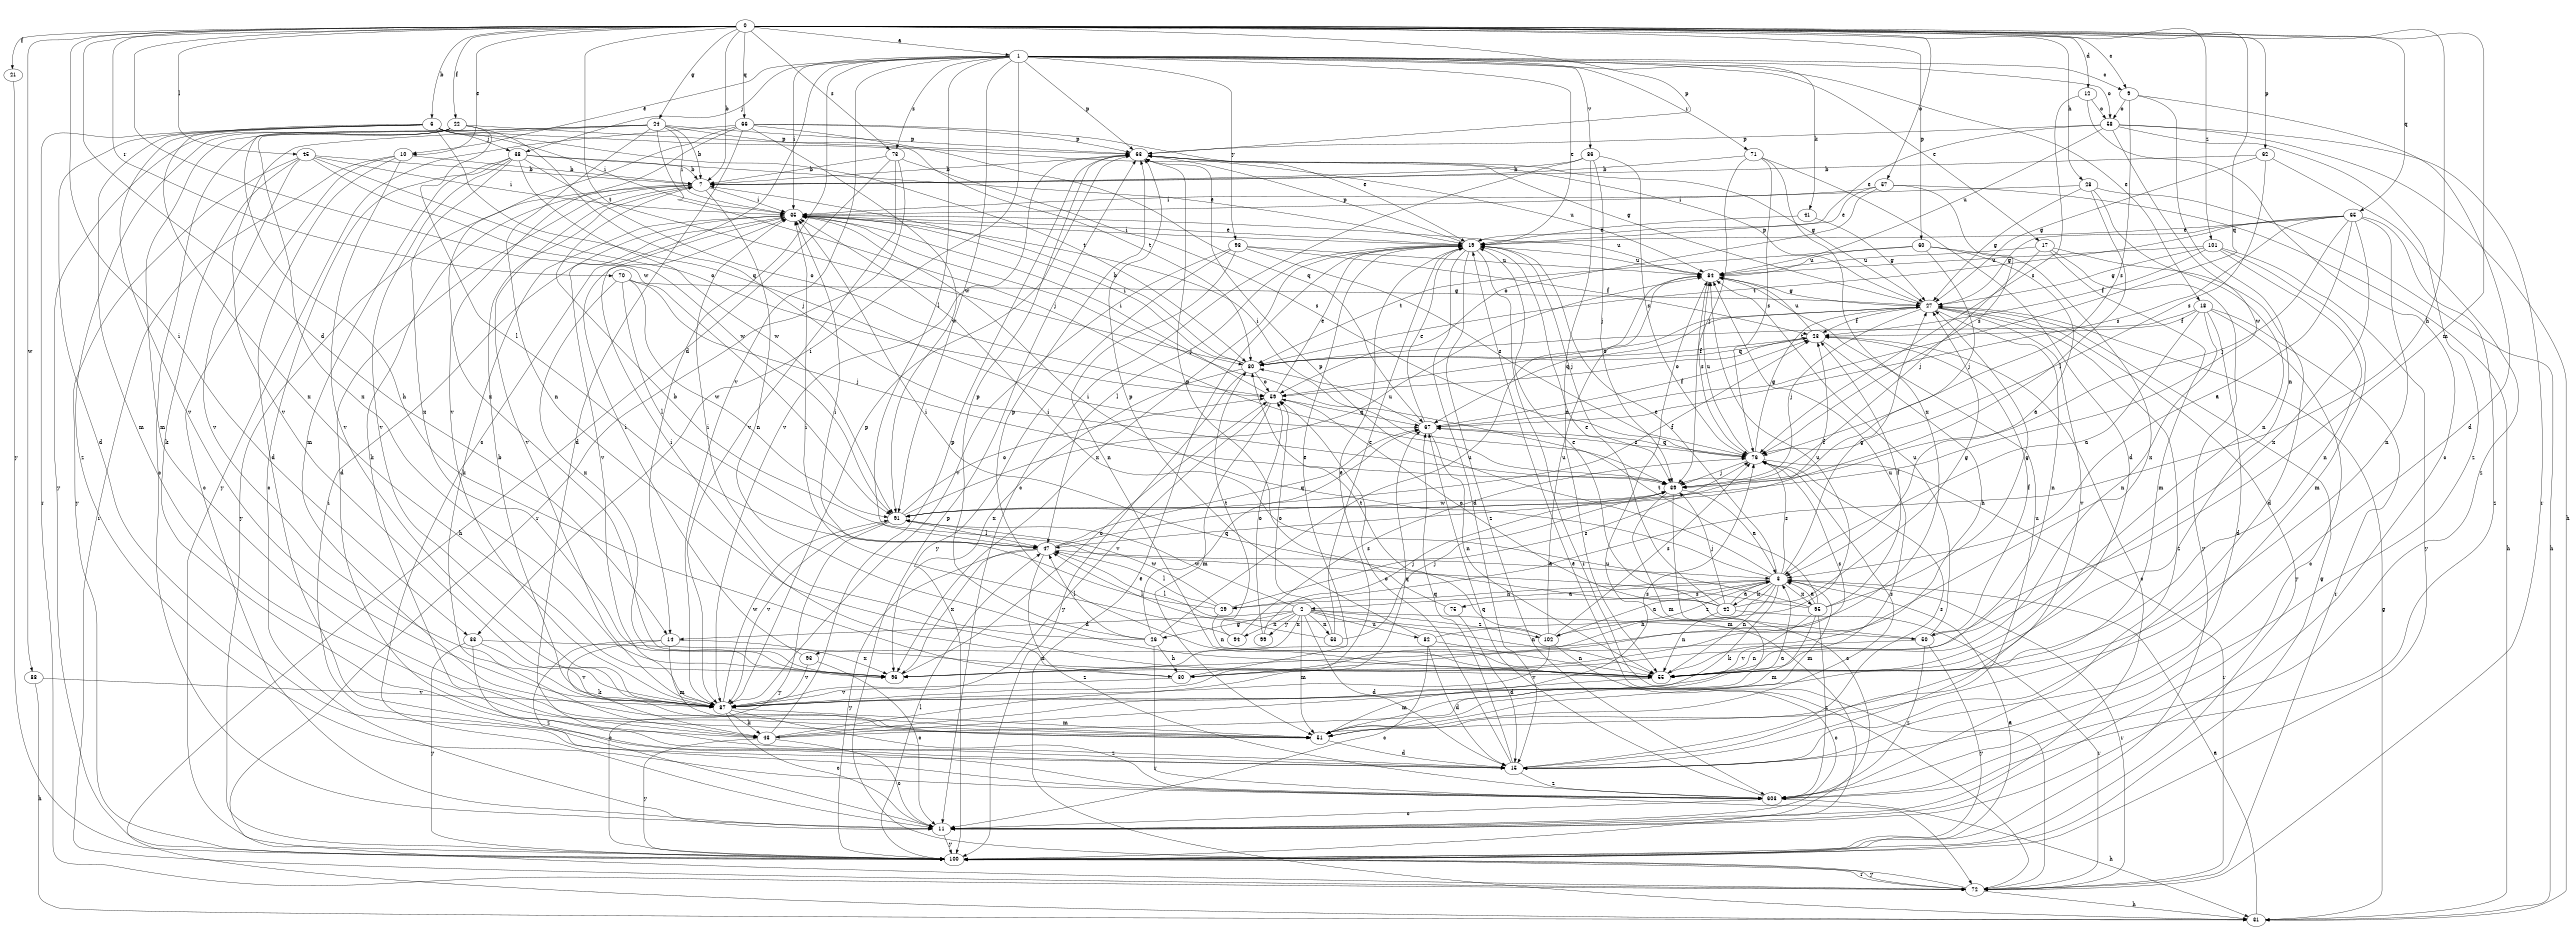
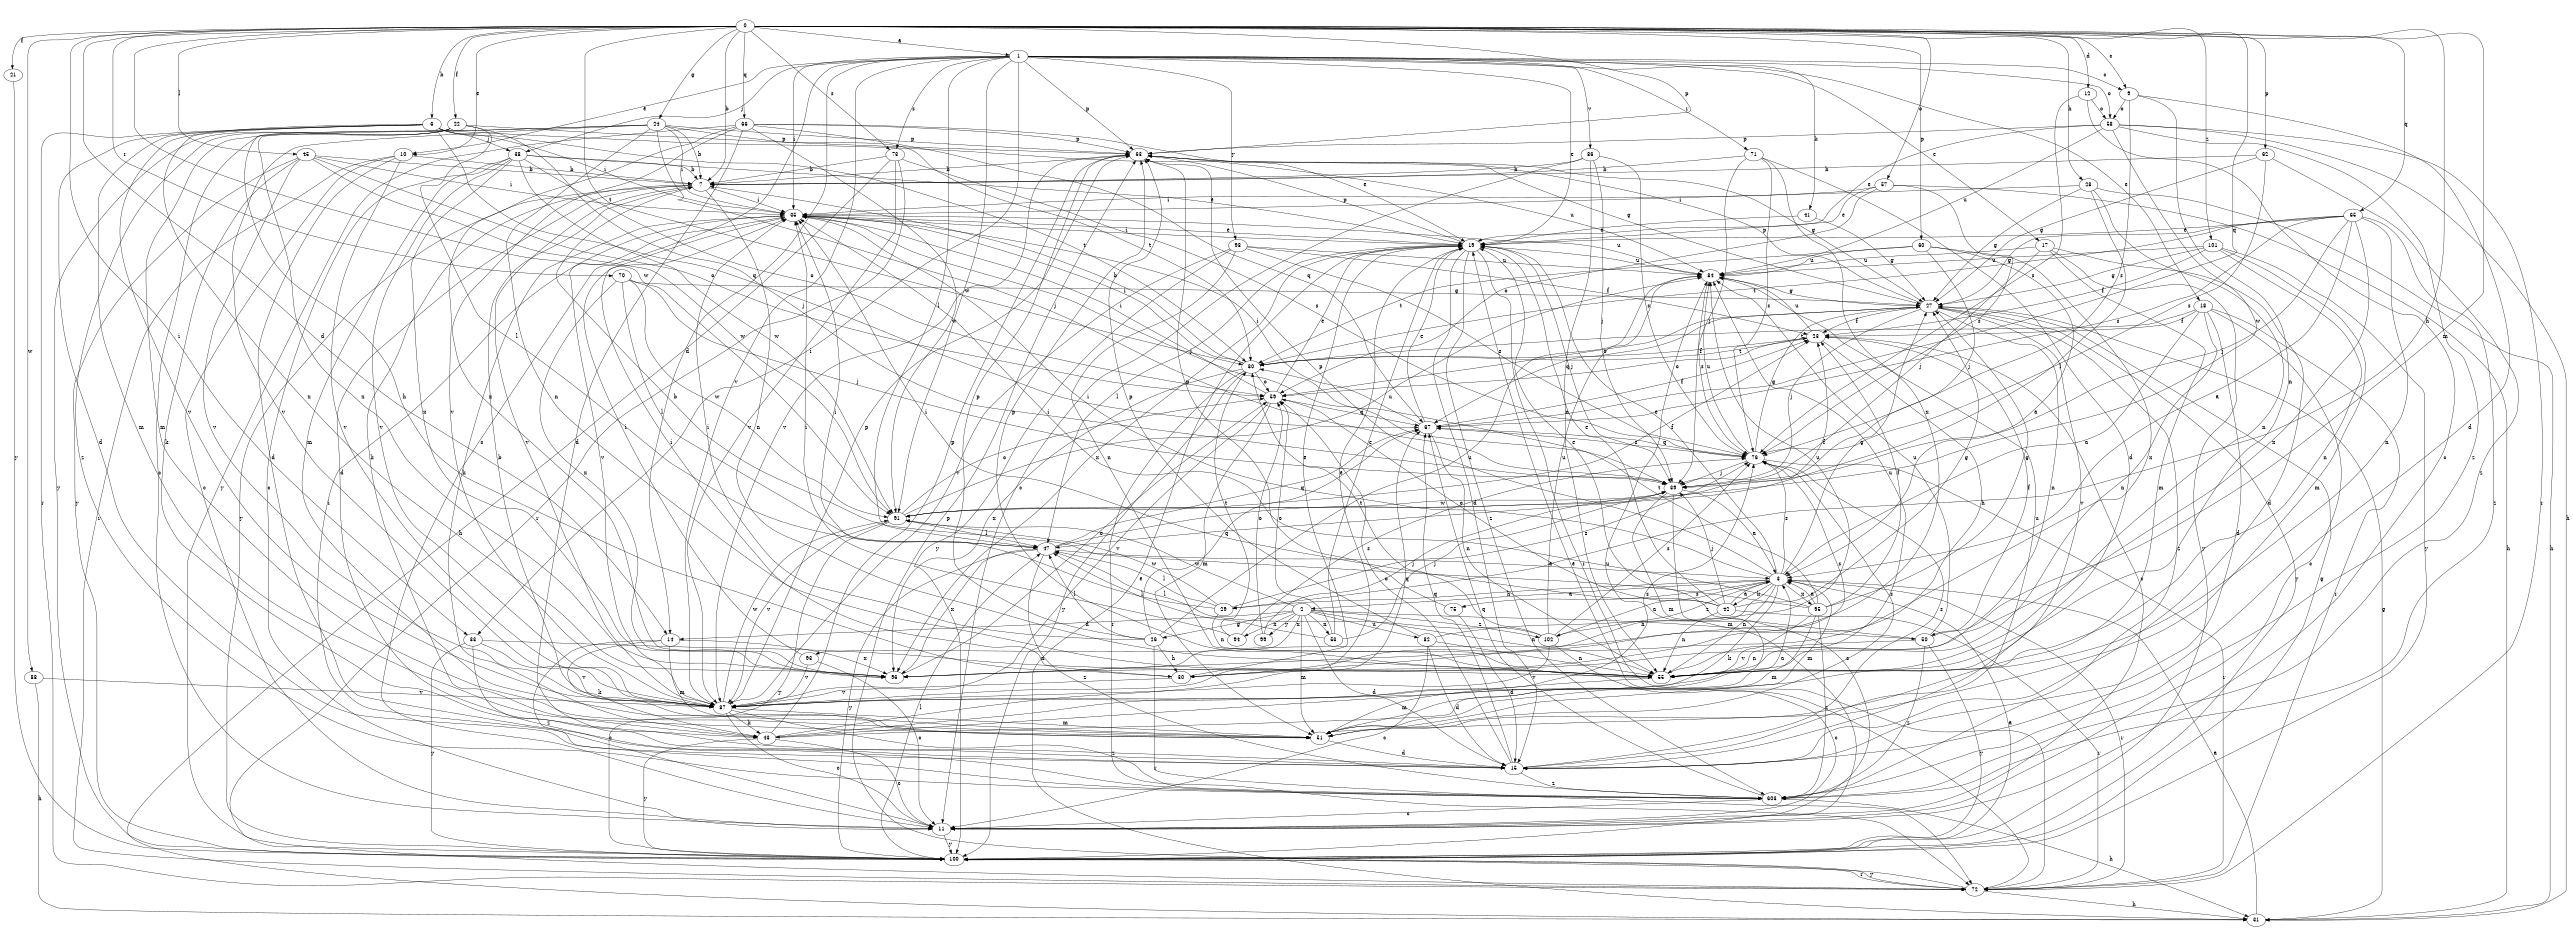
  strict digraph {
    0
    1
    6
    7
    9
    12
    14
    n8 [label=10]
    21
    22
    24
    28
    29
    33
    45
    50
    57
    60
    62
    63
    65
    66
    67
    70
    73
    80
    88
    91
    101
    11
    17
    18
    19
    35
    38
    41
    47
    58
    71
    86
    87
    98
    15
    51
    27
    72
    96
    55
    43
    100
    76
    30
    n53 [label=603]
    39
    31
    59
    84
    23
    3
    2
    26
    53
    82
    93
    94
    99
    102
    42
    75
    95
    0 -> 1 [label=a]
    0 -> 6 [label=b]
    0 -> 7 [label=b]
    0 -> 9 [label=c]
    0 -> 12 [label=d]
    0 -> 14 [label=d]
    0 -> n8 [label=e]
    0 -> 21 [label=f]
    0 -> 22 [label=f]
    0 -> 24 [label=g]
    0 -> 28 [label=h]
    0 -> 29 [label=h]
    0 -> 33 [label=i]
    0 -> 45 [label=l]
    0 -> 50 [label=m]
    0 -> 57 [label=o]
    0 -> 60 [label=p]
    0 -> 62 [label=p]
    0 -> 63 [label=p]
    0 -> 65 [label=q]
    0 -> 66 [label=q]
    0 -> 67 [label=q]
    0 -> 70 [label=r]
    0 -> 73 [label=s]
    0 -> 80 [label=t]
    0 -> 88 [label=w]
    0 -> 91 [label=w]
    0 -> 101 [label=z]
    1 -> 9 [label=c]
    1 -> 14 [label=d]
    1 -> n8 [label=e]
    1 -> 33 [label=i]
    1 -> 63 [label=p]
    1 -> 73 [label=s]
    1 -> 91 [label=w]
    1 -> 11 [label=c]
    1 -> 17 [label=e]
    1 -> 18 [label=e]
    1 -> 19 [label=e]
    1 -> 35 [label=i]
    1 -> 38 [label=j]
    1 -> 41 [label=k]
    1 -> 47 [label=l]
    1 -> 58 [label=o]
    1 -> 71 [label=r]
    1 -> 86 [label=v]
    1 -> 87 [label=v]
    1 -> 98 [label=y]
    6 -> 67 [label=q]
    6 -> 80 [label=t]
    6 -> 35 [label=i]
    6 -> 38 [label=j]
    6 -> 87 [label=v]
    6 -> 15 [label=d]
    6 -> 51 [label=m]
    6 -> 27 [label=g]
    6 -> 72 [label=r]
    6 -> 96 [label=x]
    7 -> 35 [label=i]
    7 -> 87 [label=v]
    7 -> 15 [label=d]
    7 -> 55 [label=n]
    7 -> 43 [label=k]
    7 -> 100 [label=y]
    9 -> 58 [label=o]
    9 -> 15 [label=d]
    9 -> 55 [label=n]
    9 -> 76 [label=s]
    12 -> 11 [label=c]
    12 -> 58 [label=o]
    12 -> 76 [label=s]
    14 -> 11 [label=c]
    14 -> 51 [label=m]
    14 -> 96 [label=x]
    14 -> 43 [label=k]
    n8 -> 7 [label=b]
    n8 -> 11 [label=c]
    n8 -> 87 [label=v]
    n8 -> 15 [label=d]
    n8 -> 72 [label=r]
    21 -> 100 [label=y]
    22 -> 63 [label=p]
    22 -> 47 [label=l]
    22 -> 51 [label=m]
    22 -> 100 [label=y]
    22 -> 30 [label=h]
    22 -> n53 [label=z]
    22 -> 39 [label=j]
    24 -> 7 [label=b]
    24 -> 63 [label=p]
    24 -> 80 [label=t]
    24 -> 11 [label=c]
    24 -> 35 [label=i]
    24 -> 87 [label=v]
    24 -> 96 [label=x]
    24 -> 55 [label=n]
    24 -> 39 [label=j]
    28 -> 35 [label=i]
    28 -> 47 [label=l]
    28 -> 27 [label=g]
    28 -> 55 [label=n]
    28 -> 31 [label=h]
    29 -> 91 [label=w]
    29 -> 35 [label=i]
    29 -> 47 [label=l]
    29 -> 55 [label=n]
    29 -> 76 [label=s]
    33 -> 87 [label=v]
    33 -> 55 [label=n]
    33 -> 100 [label=y]
    33 -> n53 [label=z]
    45 -> 7 [label=b]
    45 -> 91 [label=w]
    45 -> 35 [label=i]
    45 -> 87 [label=v]
    45 -> 43 [label=k]
    45 -> 100 [label=y]
    45 -> 59 [label=o]
    50 -> 19 [label=e]
    50 -> 55 [label=n]
    50 -> 100 [label=y]
    50 -> n53 [label=z]
    50 -> 84 [label=u]
    50 -> 23 [label=f]
    57 -> 19 [label=e]
    57 -> 35 [label=i]
    57 -> 76 [label=s]
    57 -> 31 [label=h]
    57 -> 59 [label=o]
    60 -> 80 [label=t]
    60 -> 96 [label=x]
    60 -> 39 [label=j]
    60 -> 84 [label=u]
    60 -> 3 [label=a]
    62 -> 7 [label=b]
    62 -> 27 [label=g]
    62 -> 76 [label=s]
    62 -> n53 [label=z]
    63 -> 7 [label=b]
    63 -> 87 [label=v]
    63 -> 27 [label=g]
    63 -> 84 [label=u]
    65 -> 67 [label=s]
    65 -> 80 [label=t]
    65 -> 19 [label=e]
    65 -> 27 [label=g]
    65 -> 96 [label=x]
    65 -> 55 [label=n]
    65 -> n53 [label=z]
    65 -> 39 [label=j]
    65 -> 3 [label=a]
    66 -> 63 [label=p]
    66 -> 67 [label=q]
    66 -> 91 [label=w]
    66 -> 19 [label=e]
    66 -> 87 [label=v]
    66 -> 15 [label=d]
    66 -> 96 [label=x]
    66 -> 100 [label=y]
    67 -> 19 [label=e]
    67 -> 35 [label=i]
    67 -> 55 [label=n]
    67 -> 76 [label=s]
    67 -> 23 [label=f]
    70 -> 91 [label=w]
    70 -> 47 [label=l]
    70 -> 27 [label=g]
    70 -> 96 [label=x]
    70 -> 39 [label=j]
    73 -> 7 [label=b]
    73 -> 87 [label=v]
    73 -> 72 [label=r]
    73 -> 76 [label=s]
    73 -> 31 [label=h]
    80 -> 7 [label=b]
    80 -> 35 [label=i]
+   80 -> 72 [label=r]
    80 -> 96 [label=x]
    80 -> 100 [label=y]
    80 -> 59 [label=o]
    80 -> 23 [label=f]
    88 -> 87 [label=v]
    88 -> 31 [label=h]
    91 -> 47 [label=l]
    91 -> 87 [label=v]
    91 -> 100 [label=y]
    91 -> 59 [label=o]
    91 -> 84 [label=u]
    91 -> 23 [label=f]
    101 -> 51 [label=m]
    101 -> 27 [label=g]
    101 -> 55 [label=n]
    101 -> 100 [label=y]
    101 -> 84 [label=u]
    101 -> 23 [label=f]
    11 -> 100 [label=y]
    17 -> 15 [label=d]
    17 -> 51 [label=m]
    17 -> 100 [label=y]
    17 -> 39 [label=j]
    17 -> 84 [label=u]
    18 -> 80 [label=t]
    18 -> 11 [label=c]
    18 -> 15 [label=d]
    18 -> 72 [label=r]
    18 -> 55 [label=n]
    18 -> 23 [label=f]
    18 -> 3 [label=a]
    19 -> 63 [label=p]
    19 -> 35 [label=i]
    19 -> 47 [label=l]
    19 -> 15 [label=d]
    19 -> 72 [label=r]
    19 -> 96 [label=x]
    19 -> n53 [label=z]
    19 -> 39 [label=j]
    19 -> 84 [label=u]
    35 -> 19 [label=e]
    35 -> 87 [label=v]
    35 -> 43 [label=k]
    35 -> 39 [label=j]
    35 -> 84 [label=u]
    38 -> 7 [label=b]
    38 -> 91 [label=w]
    38 -> 11 [label=c]
    38 -> 19 [label=e]
    38 -> 87 [label=v]
    38 -> 51 [label=m]
    38 -> 96 [label=x]
    38 -> 59 [label=o]
    41 -> 19 [label=e]
    41 -> 27 [label=g]
    47 -> 67 [label=q]
    47 -> 96 [label=x]
    47 -> 100 [label=y]
    47 -> n53 [label=z]
    47 -> 23 [label=f]
    47 -> 3 [label=a]
    58 -> 63 [label=p]
    58 -> 91 [label=w]
    58 -> 19 [label=e]
    58 -> 72 [label=r]
    58 -> n53 [label=z]
    58 -> 31 [label=h]
    58 -> 84 [label=u]
    71 -> 7 [label=b]
    71 -> 15 [label=d]
    71 -> 96 [label=x]
    71 -> 76 [label=s]
    71 -> 39 [label=j]
    86 -> 7 [label=b]
    86 -> 11 [label=c]
    86 -> 55 [label=n]
    86 -> 76 [label=s]
    86 -> 39 [label=j]
    87 -> 63 [label=p]
    87 -> 91 [label=w]
    87 -> 11 [label=c]
    87 -> 19 [label=e]
    87 -> 51 [label=m]
    87 -> 43 [label=k]
    87 -> n53 [label=z]
    98 -> 87 [label=v]
    98 -> 55 [label=n]
    98 -> 100 [label=y]
    98 -> 76 [label=s]
    98 -> 84 [label=u]
    98 -> 23 [label=f]
    15 -> 67 [label=q]
    15 -> 76 [label=s]
    15 -> n53 [label=z]
    15 -> 59 [label=o]
    15 -> 84 [label=u]
    51 -> 7 [label=b]
    51 -> 15 [label=d]
    51 -> 76 [label=s]
    27 -> 63 [label=p]
    27 -> 67 [label=q]
    27 -> 87 [label=v]
    27 -> 55 [label=n]
    27 -> 100 [label=y]
    27 -> n53 [label=z]
    27 -> 39 [label=j]
    27 -> 59 [label=o]
    27 -> 23 [label=f]
    72 -> 63 [label=p]
    72 -> 19 [label=e]
    72 -> 100 [label=y]
    72 -> 31 [label=h]
    96 -> 59 [label=o]
    55 -> 63 [label=p]
    55 -> 51 [label=m]
    55 -> 84 [label=u]
    43 -> 63 [label=p]
    43 -> 67 [label=q]
    43 -> 11 [label=c]
    43 -> 100 [label=y]
    43 -> 76 [label=s]
    43 -> 3 [label=a]
    100 -> 47 [label=l]
    100 -> 27 [label=g]
    100 -> 72 [label=r]
    100 -> 84 [label=u]
    100 -> 3 [label=a]
    76 -> 67 [label=q]
    76 -> 27 [label=g]
    76 -> 72 [label=r]
    76 -> 39 [label=j]
    76 -> 84 [label=u]
    30 -> 19 [label=e]
    30 -> 35 [label=i]
    30 -> 87 [label=v]
    30 -> 76 [label=s]
    n53 -> 67 [label=q]
    n53 -> 11 [label=c]
    n53 -> 35 [label=i]
    n53 -> 31 [label=h]
    39 -> 91 [label=w]
    39 -> 11 [label=c]
    39 -> 51 [label=m]
    39 -> 3 [label=a]
    31 -> 19 [label=e]
    31 -> 27 [label=g]
    31 -> 3 [label=a]
    59 -> 67 [label=q]
    59 -> 19 [label=e]
    59 -> 35 [label=i]
    59 -> 87 [label=v]
    59 -> 51 [label=m]
    84 -> 27 [label=g]
    84 -> 76 [label=s]
-   23 -> 80 [label=q]
+   23 -> 80 [label=t]
    23 -> 11 [label=c]
    23 -> 30 [label=h]
    23 -> 59 [label=o]
    23 -> 84 [label=u]
    3 -> 29 [label=h]
    3 -> 63 [label=p]
    3 -> 19 [label=e]
    3 -> 35 [label=i]
    3 -> 51 [label=m]
    3 -> 27 [label=g]
    3 -> 72 [label=r]
    3 -> 55 [label=n]
    3 -> 43 [label=k]
    3 -> 76 [label=s]
    3 -> 30 [label=h]
    3 -> 2 [label=a]
    3 -> 102 [label=z]
    3 -> 42 [label=k]
    3 -> 75 [label=s]
    3 -> 95 [label=x]
    2 -> 14 [label=d]
    2 -> 50 [label=m]
    2 -> 91 [label=w]
    2 -> 15 [label=d]
    2 -> 51 [label=m]
    2 -> 55 [label=n]
    2 -> 26 [label=g]
    2 -> 53 [label=n]
    2 -> 82 [label=u]
    2 -> 93 [label=x]
    2 -> 94 [label=x]
    2 -> 99 [label=y]
    2 -> 102 [label=z]
    26 -> 63 [label=p]
    26 -> 67 [label=q]
    26 -> 35 [label=i]
    26 -> 47 [label=l]
    26 -> 72 [label=r]
    26 -> 30 [label=h]
    26 -> 84 [label=u]
    53 -> 19 [label=e]
    53 -> 47 [label=l]
    53 -> 39 [label=j]
    53 -> 59 [label=o]
    82 -> 63 [label=p]
    82 -> 11 [label=c]
    82 -> 15 [label=d]
    82 -> 55 [label=n]
    82 -> 84 [label=u]
    93 -> 11 [label=c]
    93 -> 35 [label=i]
    93 -> 87 [label=v]
    94 -> 80 [label=t]
    94 -> 35 [label=i]
    94 -> 76 [label=s]
    99 -> 39 [label=j]
    99 -> 59 [label=o]
    102 -> 80 [label=t]
    102 -> 11 [label=c]
    102 -> 47 [label=l]
    102 -> 87 [label=v]
    102 -> 76 [label=s]
    102 -> 84 [label=u]
    102 -> 3 [label=a]
    42 -> 19 [label=e]
    42 -> 35 [label=i]
    42 -> 27 [label=g]
    42 -> 72 [label=r]
    42 -> 55 [label=n]
    42 -> 39 [label=j]
    42 -> 59 [label=o]
    42 -> 3 [label=a]
    75 -> 63 [label=p]
    75 -> 15 [label=d]
    95 -> 7 [label=b]
    95 -> 80 [label=t]
    95 -> 35 [label=i]
    95 -> 87 [label=v]
    95 -> 51 [label=m]
    95 -> 27 [label=g]
    95 -> n53 [label=z]
    95 -> 23 [label=f]
    95 -> 3 [label=a]
  }
